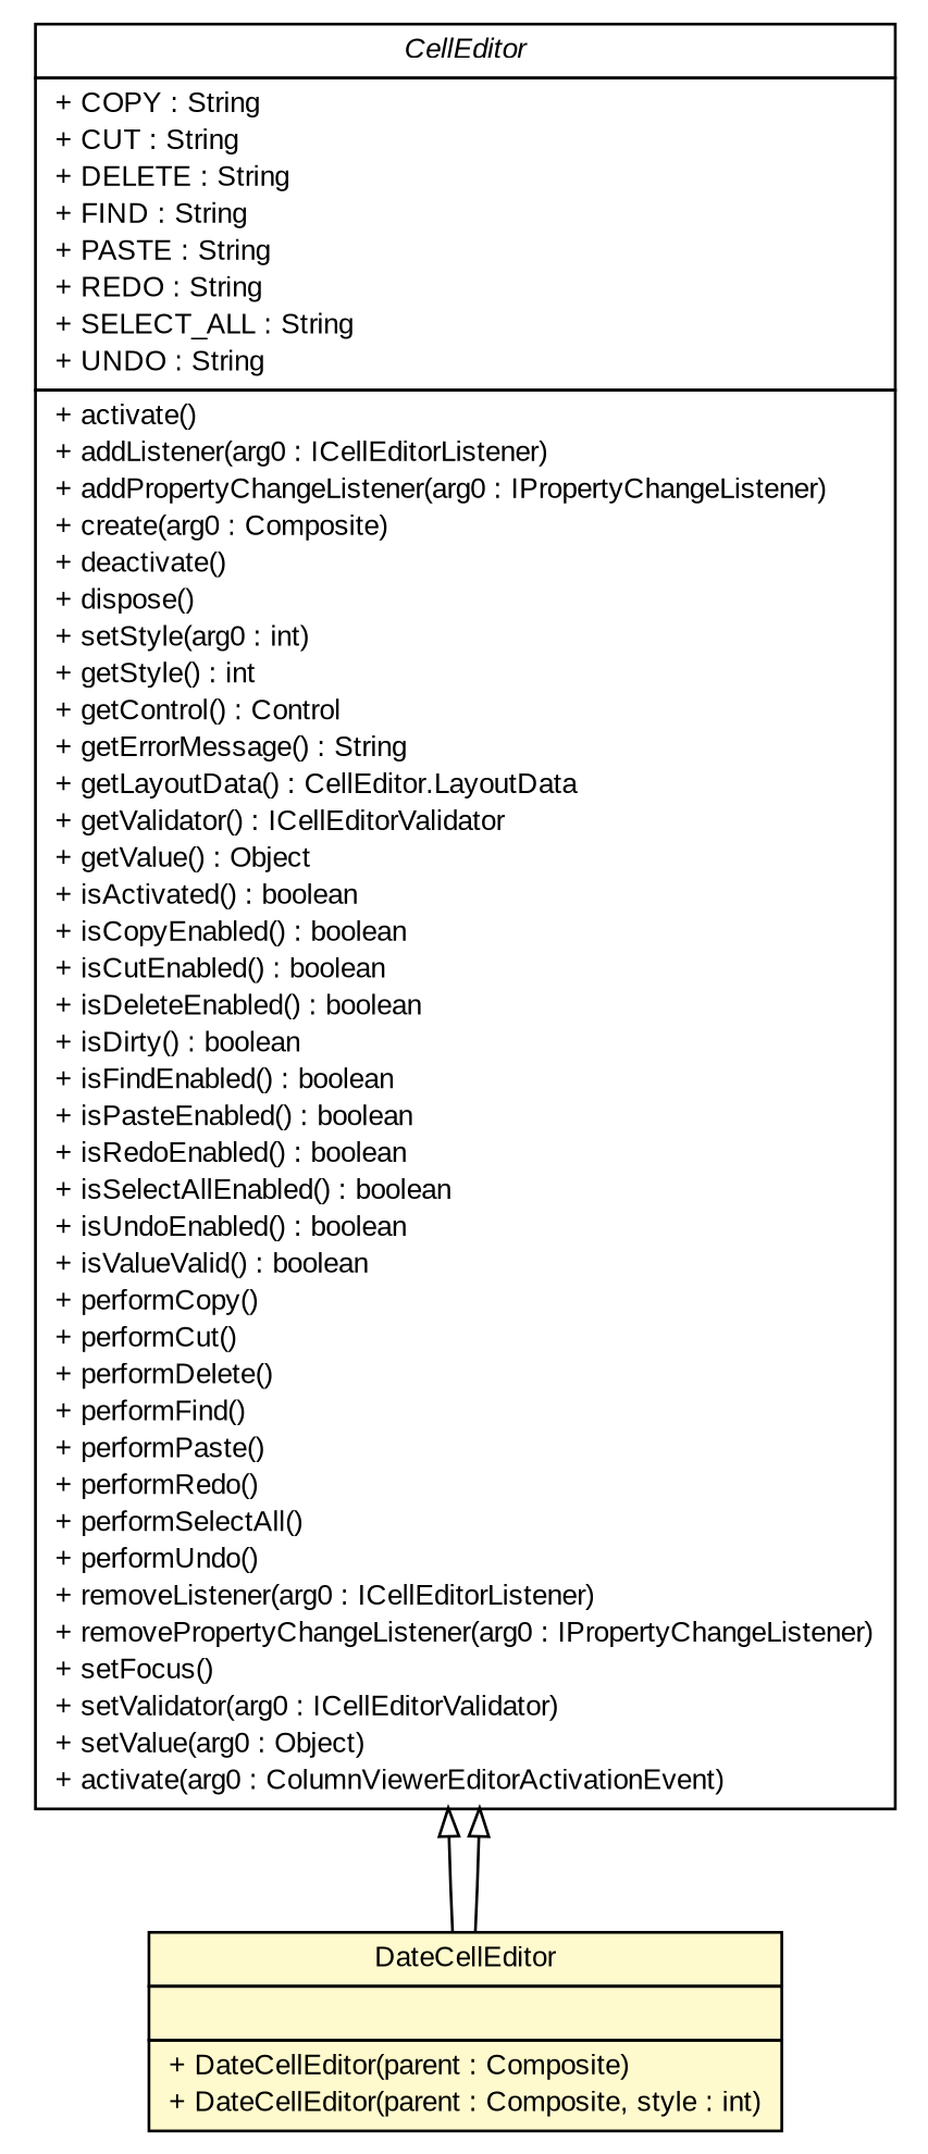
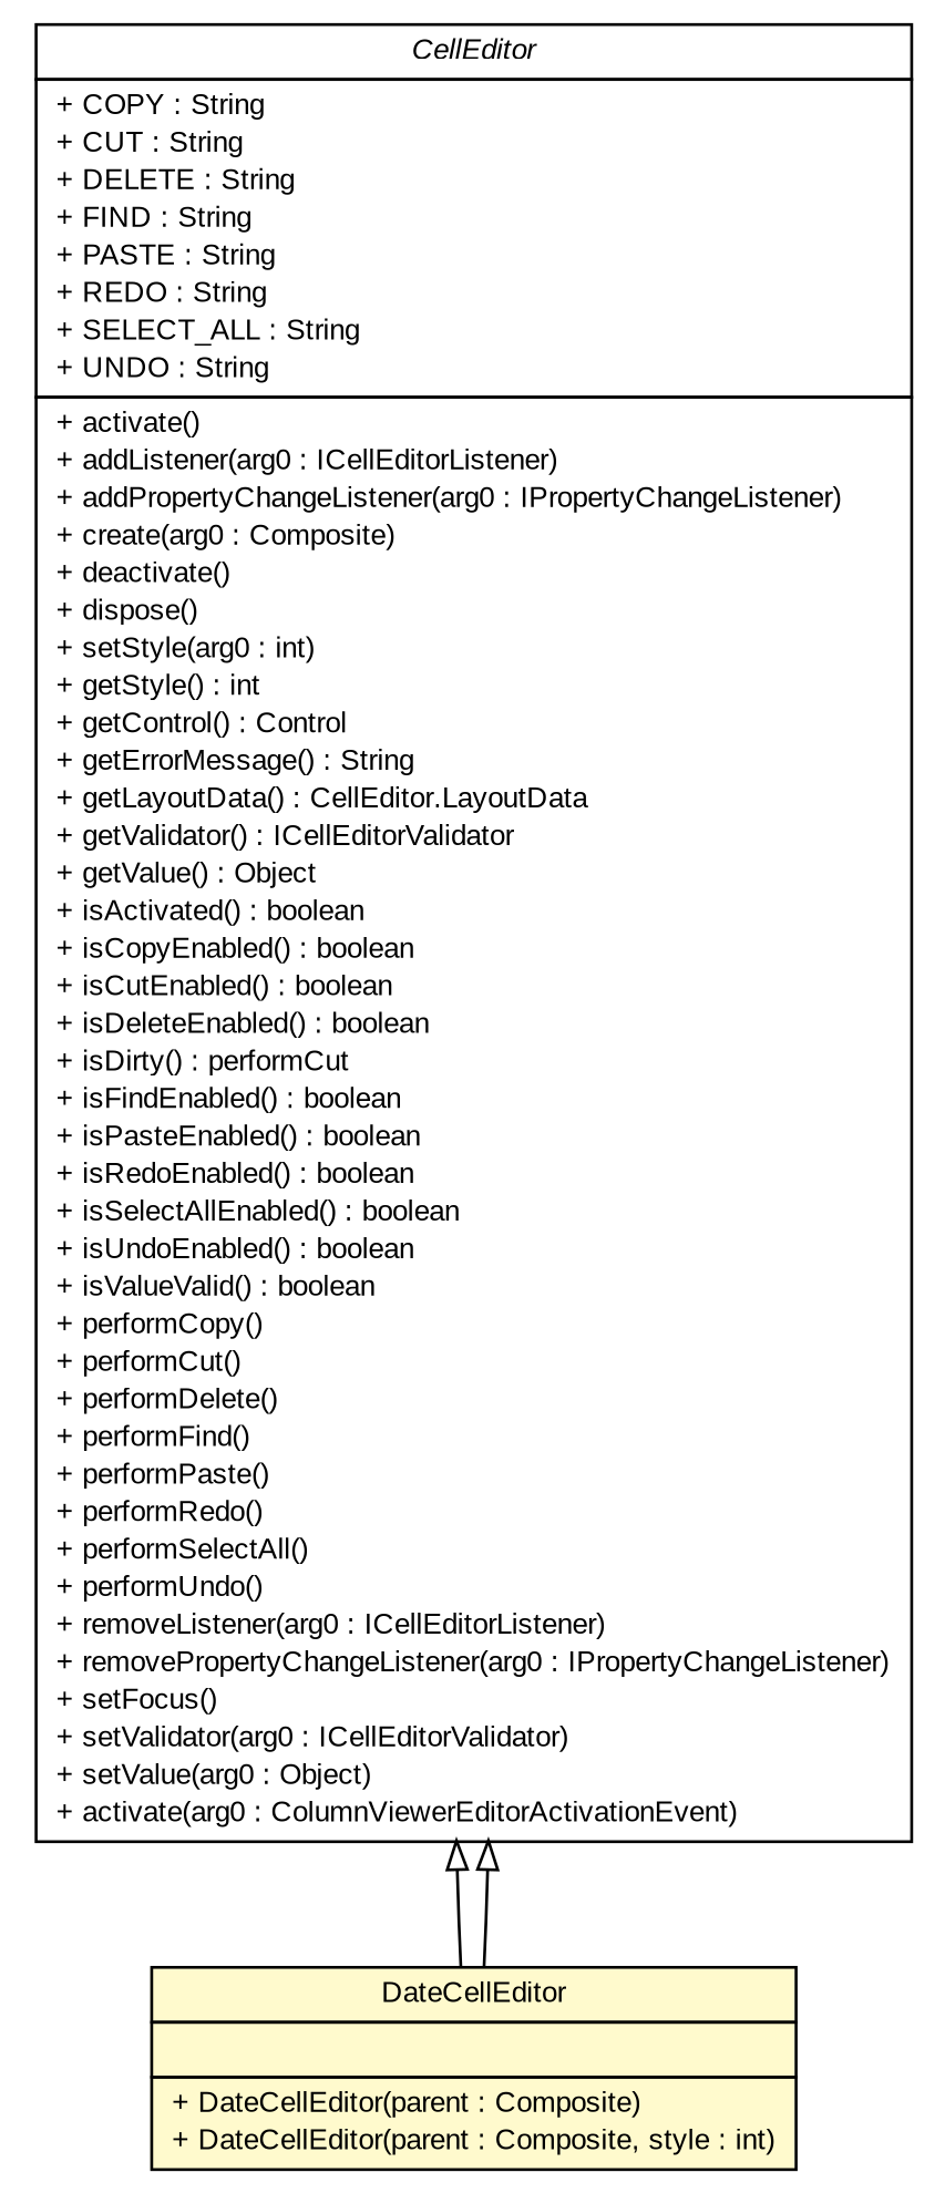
  digraph {
    nodesep=0.25
    ranksep=0.5
    node [fontcolor=black fontname=arial fontsize=10.0 shape=plaintext]
    edge [arrowtail=empty dir=back fontname=arial fontsize=10 headport=p labelfontname=arial labelfontsize=10 tailport=p]
    n1 [label=<<table title="gov.sandia.cf.parts.viewer.editors.DateCellEditor" border="0" cellborder="1" cellspacing="0" cellpadding="2" port="p" bgcolor="lemonChiffon" href="./DateCellEditor.html"> 		<tr><td><table border="0" cellspacing="0" cellpadding="1"> <tr><td align="center" balign="center"> DateCellEditor </td></tr> 		</table></td></tr> 		<tr><td><table border="0" cellspacing="0" cellpadding="1"> <tr><td align="left" balign="left">  </td></tr> 		</table></td></tr> 		<tr><td><table border="0" cellspacing="0" cellpadding="1"> <tr><td align="left" balign="left"> + DateCellEditor(parent : Composite) </td></tr> <tr><td align="left" balign="left"> + DateCellEditor(parent : Composite, style : int) </td></tr> 		</table></td></tr> 		</table>>]
-   n2 [label=<<table title="org.eclipse.jface.viewers.CellEditor" border="0" cellborder="1" cellspacing="0" cellpadding="2" port="p" href="http://java.sun.com/j2se/1.4.2/docs/api/org/eclipse/jface/viewers/CellEditor.html"> 		<tr><td><table border="0" cellspacing="0" cellpadding="1"> <tr><td align="center" balign="center"><font face="arial italic"> CellEditor </font></td></tr> 		</table></td></tr> 		<tr><td><table border="0" cellspacing="0" cellpadding="1"> <tr><td align="left" balign="left"> + COPY : String </td></tr> <tr><td align="left" balign="left"> + CUT : String </td></tr> <tr><td align="left" balign="left"> + DELETE : String </td></tr> <tr><td align="left" balign="left"> + FIND : String </td></tr> <tr><td align="left" balign="left"> + PASTE : String </td></tr> <tr><td align="left" balign="left"> + REDO : String </td></tr> <tr><td align="left" balign="left"> + SELECT_ALL : String </td></tr> <tr><td align="left" balign="left"> + UNDO : String </td></tr> 		</table></td></tr> 		<tr><td><table border="0" cellspacing="0" cellpadding="1"> <tr><td align="left" balign="left"> + activate() </td></tr> <tr><td align="left" balign="left"> + addListener(arg0 : ICellEditorListener) </td></tr> <tr><td align="left" balign="left"> + addPropertyChangeListener(arg0 : IPropertyChangeListener) </td></tr> <tr><td align="left" balign="left"> + create(arg0 : Composite) </td></tr> <tr><td align="left" balign="left"> + deactivate() </td></tr> <tr><td align="left" balign="left"> + dispose() </td></tr> <tr><td align="left" balign="left"> + setStyle(arg0 : int) </td></tr> <tr><td align="left" balign="left"> + getStyle() : int </td></tr> <tr><td align="left" balign="left"> + getControl() : Control </td></tr> <tr><td align="left" balign="left"> + getErrorMessage() : String </td></tr> <tr><td align="left" balign="left"> + getLayoutData() : CellEditor.LayoutData </td></tr> <tr><td align="left" balign="left"> + getValidator() : ICellEditorValidator </td></tr> <tr><td align="left" balign="left"> + getValue() : Object </td></tr> <tr><td align="left" balign="left"> + isActivated() : boolean </td></tr> <tr><td align="left" balign="left"> + isCopyEnabled() : boolean </td></tr> <tr><td align="left" balign="left"> + isCutEnabled() : boolean </td></tr> <tr><td align="left" balign="left"> + isDeleteEnabled() : boolean </td></tr> <tr><td align="left" balign="left"> + isDirty() : boolean </td></tr> <tr><td align="left" balign="left"> + isFindEnabled() : boolean </td></tr> <tr><td align="left" balign="left"> + isPasteEnabled() : boolean </td></tr> <tr><td align="left" balign="left"> + isRedoEnabled() : boolean </td></tr> <tr><td align="left" balign="left"> + isSelectAllEnabled() : boolean </td></tr> <tr><td align="left" balign="left"> + isUndoEnabled() : boolean </td></tr> <tr><td align="left" balign="left"> + isValueValid() : boolean </td></tr> <tr><td align="left" balign="left"> + performCopy() </td></tr> <tr><td align="left" balign="left"> + performCut() </td></tr> <tr><td align="left" balign="left"> + performDelete() </td></tr> <tr><td align="left" balign="left"> + performFind() </td></tr> <tr><td align="left" balign="left"> + performPaste() </td></tr> <tr><td align="left" balign="left"> + performRedo() </td></tr> <tr><td align="left" balign="left"> + performSelectAll() </td></tr> <tr><td align="left" balign="left"> + performUndo() </td></tr> <tr><td align="left" balign="left"> + removeListener(arg0 : ICellEditorListener) </td></tr> <tr><td align="left" balign="left"> + removePropertyChangeListener(arg0 : IPropertyChangeListener) </td></tr> <tr><td align="left" balign="left"> + setFocus() </td></tr> <tr><td align="left" balign="left"> + setValidator(arg0 : ICellEditorValidator) </td></tr> <tr><td align="left" balign="left"> + setValue(arg0 : Object) </td></tr> <tr><td align="left" balign="left"> + activate(arg0 : ColumnViewerEditorActivationEvent) </td></tr> 		</table></td></tr> 		</table>>]
+   n2 [label=<<table title="org.eclipse.jface.viewers.CellEditor" border="0" cellborder="1" cellspacing="0" cellpadding="2" port="p" href="http://java.sun.com/j2se/1.4.2/docs/api/org/eclipse/jface/viewers/CellEditor.html"> 		<tr><td><table border="0" cellspacing="0" cellpadding="1"> <tr><td align="center" balign="center"><font face="arial italic"> CellEditor </font></td></tr> 		</table></td></tr> 		<tr><td><table border="0" cellspacing="0" cellpadding="1"> <tr><td align="left" balign="left"> + COPY : String </td></tr> <tr><td align="left" balign="left"> + CUT : String </td></tr> <tr><td align="left" balign="left"> + DELETE : String </td></tr> <tr><td align="left" balign="left"> + FIND : String </td></tr> <tr><td align="left" balign="left"> + PASTE : String </td></tr> <tr><td align="left" balign="left"> + REDO : String </td></tr> <tr><td align="left" balign="left"> + SELECT_ALL : String </td></tr> <tr><td align="left" balign="left"> + UNDO : String </td></tr> 		</table></td></tr> 		<tr><td><table border="0" cellspacing="0" cellpadding="1"> <tr><td align="left" balign="left"> + activate() </td></tr> <tr><td align="left" balign="left"> + addListener(arg0 : ICellEditorListener) </td></tr> <tr><td align="left" balign="left"> + addPropertyChangeListener(arg0 : IPropertyChangeListener) </td></tr> <tr><td align="left" balign="left"> + create(arg0 : Composite) </td></tr> <tr><td align="left" balign="left"> + deactivate() </td></tr> <tr><td align="left" balign="left"> + dispose() </td></tr> <tr><td align="left" balign="left"> + setStyle(arg0 : int) </td></tr> <tr><td align="left" balign="left"> + getStyle() : int </td></tr> <tr><td align="left" balign="left"> + getControl() : Control </td></tr> <tr><td align="left" balign="left"> + getErrorMessage() : String </td></tr> <tr><td align="left" balign="left"> + getLayoutData() : CellEditor.LayoutData </td></tr> <tr><td align="left" balign="left"> + getValidator() : ICellEditorValidator </td></tr> <tr><td align="left" balign="left"> + getValue() : Object </td></tr> <tr><td align="left" balign="left"> + isActivated() : boolean </td></tr> <tr><td align="left" balign="left"> + isCopyEnabled() : boolean </td></tr> <tr><td align="left" balign="left"> + isCutEnabled() : boolean </td></tr> <tr><td align="left" balign="left"> + isDeleteEnabled() : boolean </td></tr> <tr><td align="left" balign="left"> + isDirty() : performCut </td></tr> <tr><td align="left" balign="left"> + isFindEnabled() : boolean </td></tr> <tr><td align="left" balign="left"> + isPasteEnabled() : boolean </td></tr> <tr><td align="left" balign="left"> + isRedoEnabled() : boolean </td></tr> <tr><td align="left" balign="left"> + isSelectAllEnabled() : boolean </td></tr> <tr><td align="left" balign="left"> + isUndoEnabled() : boolean </td></tr> <tr><td align="left" balign="left"> + isValueValid() : boolean </td></tr> <tr><td align="left" balign="left"> + performCopy() </td></tr> <tr><td align="left" balign="left"> + performCut() </td></tr> <tr><td align="left" balign="left"> + performDelete() </td></tr> <tr><td align="left" balign="left"> + performFind() </td></tr> <tr><td align="left" balign="left"> + performPaste() </td></tr> <tr><td align="left" balign="left"> + performRedo() </td></tr> <tr><td align="left" balign="left"> + performSelectAll() </td></tr> <tr><td align="left" balign="left"> + performUndo() </td></tr> <tr><td align="left" balign="left"> + removeListener(arg0 : ICellEditorListener) </td></tr> <tr><td align="left" balign="left"> + removePropertyChangeListener(arg0 : IPropertyChangeListener) </td></tr> <tr><td align="left" balign="left"> + setFocus() </td></tr> <tr><td align="left" balign="left"> + setValidator(arg0 : ICellEditorValidator) </td></tr> <tr><td align="left" balign="left"> + setValue(arg0 : Object) </td></tr> <tr><td align="left" balign="left"> + activate(arg0 : ColumnViewerEditorActivationEvent) </td></tr> 		</table></td></tr> 		</table>>]
    n2 -> n1
    n2 -> n1
  }
